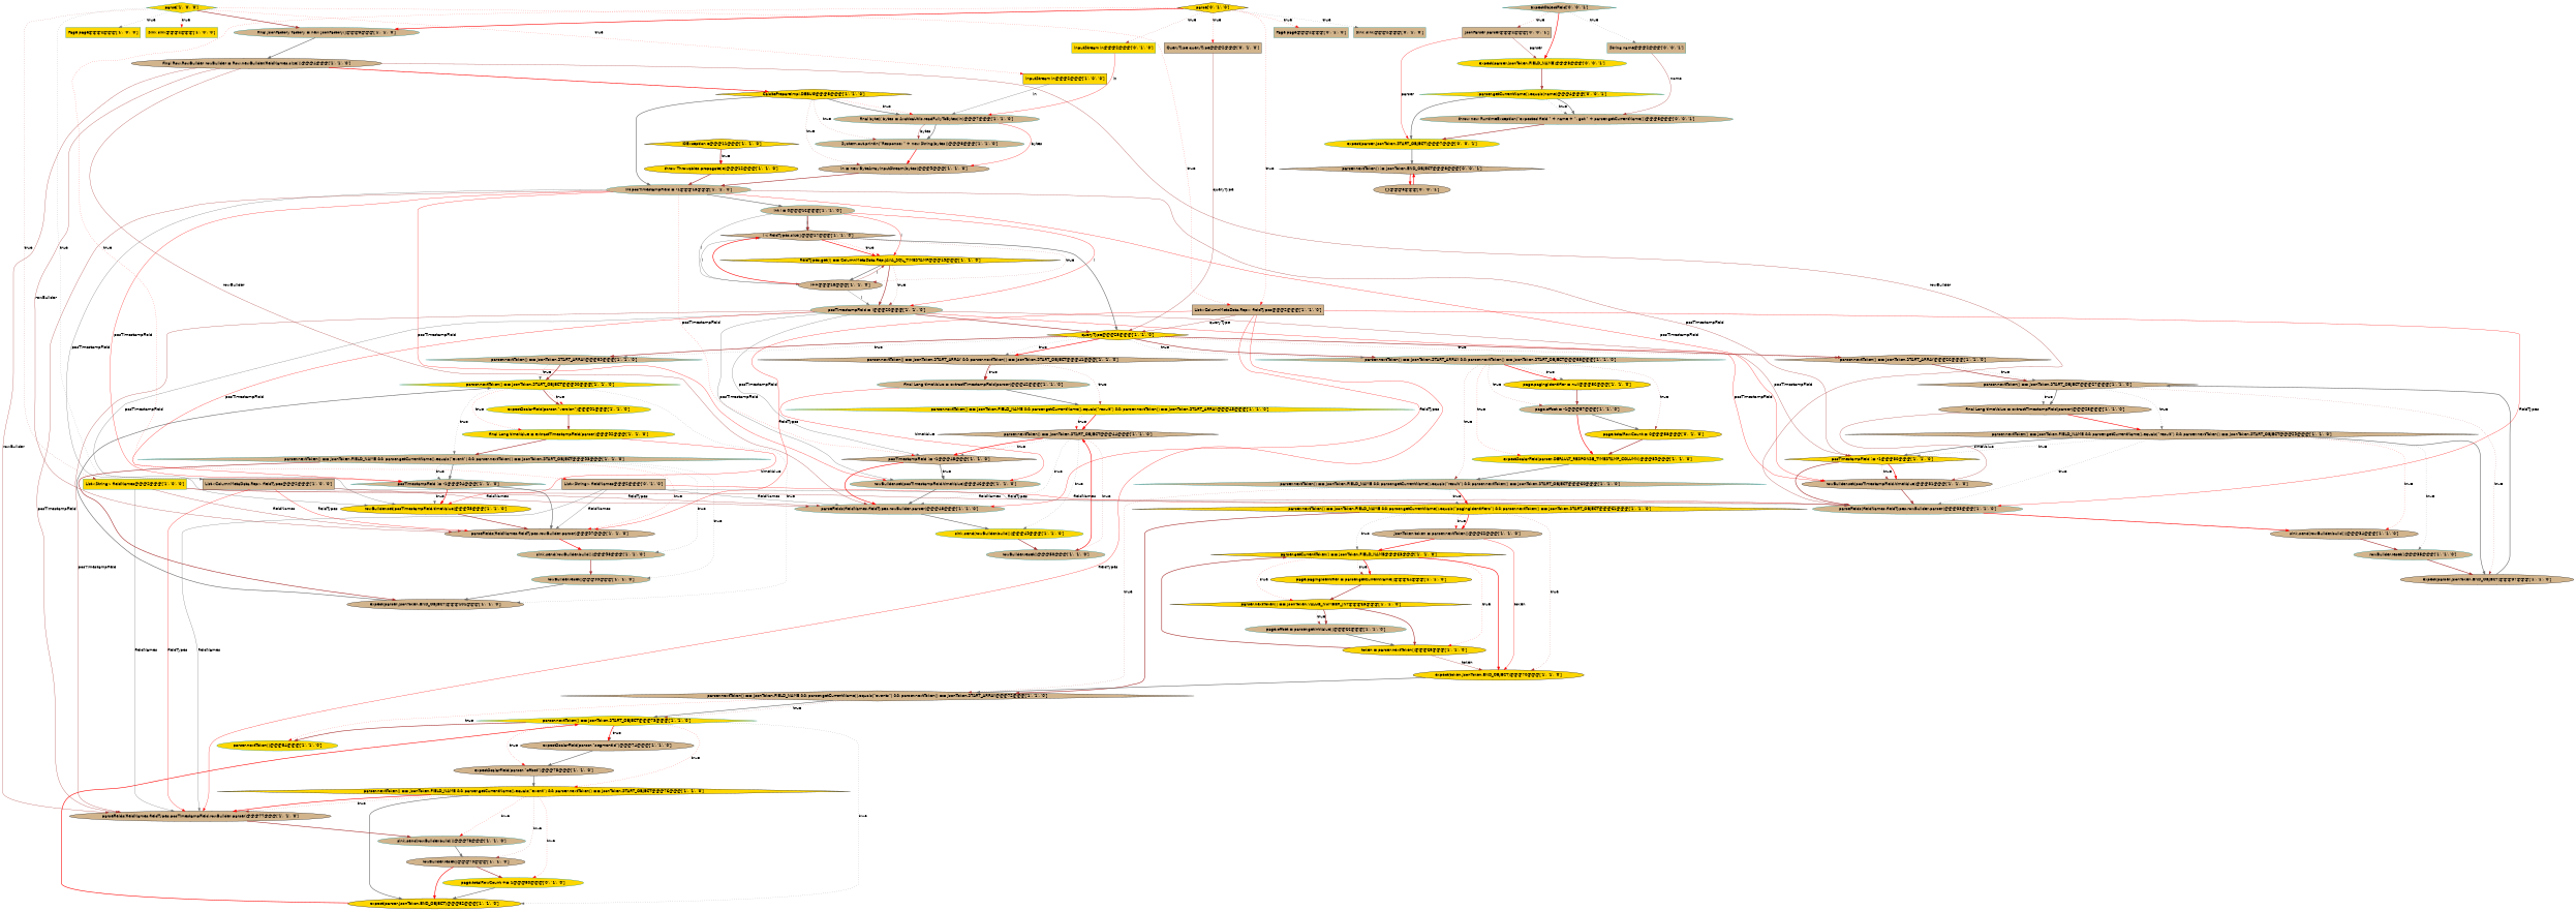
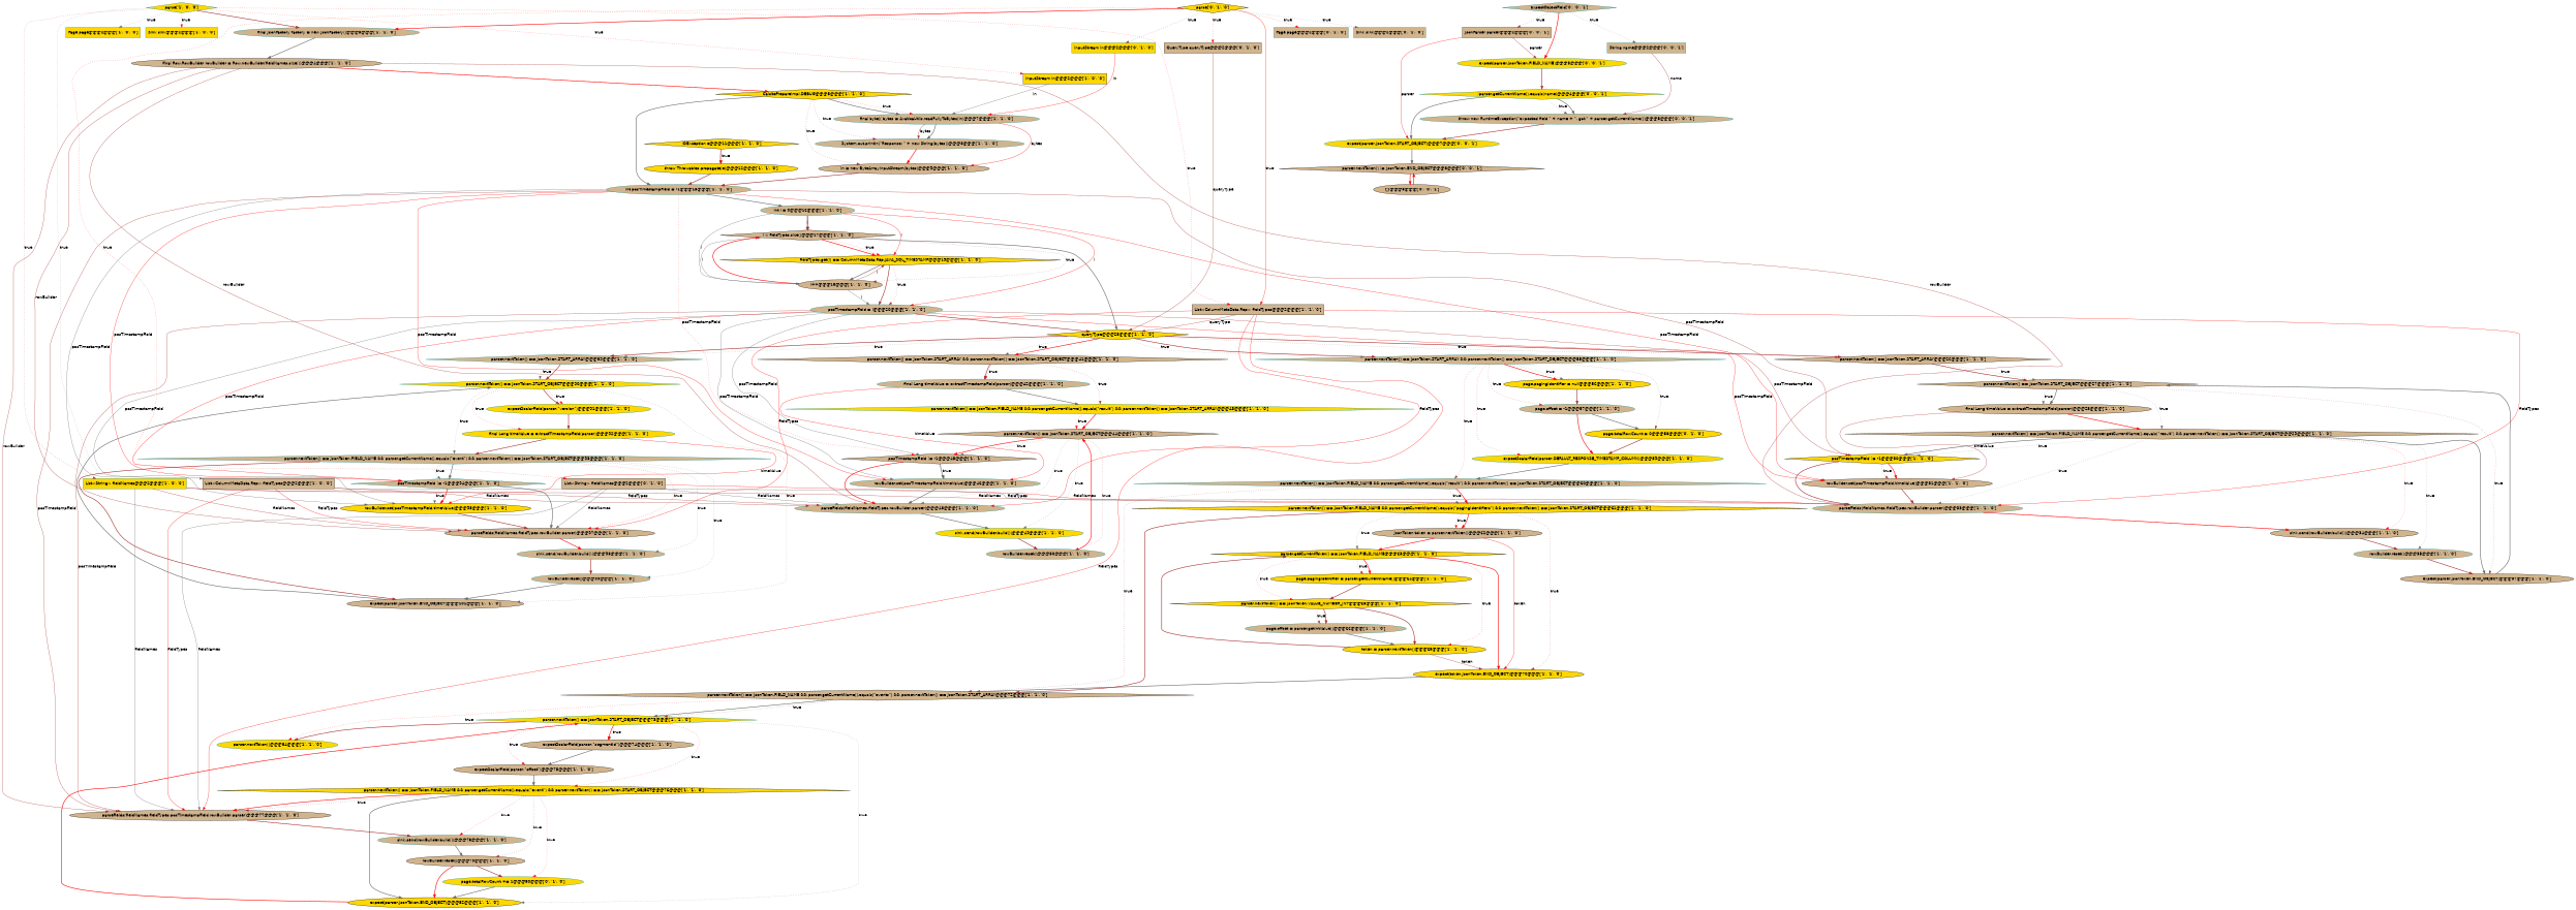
  digraph {
    fontname="DejaVu Sans"
    node [color=black fillcolor=tan fontname="DejaVu Sans" shape=ellipse style=filled]
    edge [color=brown fontname="DejaVu Sans" style=bold]
    n1 [label="QueryType queryType@@@2@@@['0', '1', '0']" shape=box]
    n2 [fillcolor=gold label="queryType@@@25@@@['1', '1', '0']" shape=diamond]
    n3 [label="parser.nextToken() == JsonToken.START_ARRAY && parser.nextToken() == JsonToken.START_OBJECT@@@41@@@['1', '1', '0']" shape=diamond]
    n4 [color=teal label="parser.nextToken() == JsonToken.START_ARRAY@@@89@@@['1', '1', '0']" shape=diamond]
    n5 [label="parser.nextToken() == JsonToken.START_ARRAY@@@26@@@['1', '1', '0']" shape=diamond]
    n6 [color=teal label="parser.nextToken() == JsonToken.START_ARRAY && parser.nextToken() == JsonToken.START_OBJECT@@@55@@@['1', '1', '0']" shape=diamond]
    n7 [color=teal fillcolor=gold label="final Long timeValue = extractTimestampField(parser)@@@92@@@['1', '1', '0']"]
    n8 [color=teal label="parser.nextToken() == JsonToken.FIELD_NAME && parser.getCurrentName().equals(\"event\") && parser.nextToken() == JsonToken.START_OBJECT@@@93@@@['1', '1', '0']" shape=diamond]
    n9 [fillcolor=gold label="rowBuilder.set(posTimestampField,timeValue)@@@95@@@['1', '1', '0']"]
    n10 [label="parseFields(fieldNames,fieldTypes,rowBuilder,parser)@@@97@@@['1', '1', '0']"]
    n11 [color=teal label="sink.send(rowBuilder.build())@@@98@@@['1', '1', '0']"]
    n12 [color=teal label="posTimestampField != -1@@@94@@@['1', '1', '0']" shape=diamond]
    n13 [color=teal label="rowBuilder.reset()@@@99@@@['1', '1', '0']"]
    n14 [label="expect(parser,JsonToken.END_OBJECT)@@@101@@@['1', '1', '0']"]
    n15 [color=teal fillcolor=gold label="parser.nextToken() == JsonToken.START_OBJECT@@@73@@@['1', '1', '0']" shape=diamond]
    n16 [fillcolor=gold label="parser.nextToken() == JsonToken.FIELD_NAME && parser.getCurrentName().equals(\"event\") && parser.nextToken() == JsonToken.START_OBJECT@@@76@@@['1', '1', '0']" shape=diamond]
    n17 [label="expectScalarField(parser,\"offset\")@@@75@@@['1', '1', '0']"]
    n18 [color=teal fillcolor=gold label="parser.nextToken()@@@84@@@['1', '1', '0']"]
    n19 [fillcolor=gold label="expect(parser,JsonToken.END_OBJECT)@@@82@@@['1', '1', '0']"]
    n20 [label="expectScalarField(parser,\"segmentId\")@@@74@@@['1', '1', '0']"]
    n21 [label="parseFields(fieldNames,fieldTypes,posTimestampField,rowBuilder,parser)@@@77@@@['1', '1', '0']"]
    n22 [color=teal fillcolor=gold label="page.totalRowCount += 1@@@80@@@['0', '1', '0']"]
    n23 [label="rowBuilder.reset()@@@79@@@['1', '1', '0']"]
    n24 [color=teal label="sink.send(rowBuilder.build())@@@78@@@['1', '1', '0']"]
    n25 [label="rowBuilder.set(posTimestampField,timeValue)@@@31@@@['1', '1', '0']"]
    n26 [color=teal label="parseFields(fieldNames,fieldTypes,rowBuilder,parser)@@@33@@@['1', '1', '0']"]
    n27 [label="sink.send(rowBuilder.build())@@@34@@@['1', '1', '0']"]
    n28 [color=teal label="parseFields(fieldNames,fieldTypes,rowBuilder,parser)@@@48@@@['1', '1', '0']"]
    n29 [color=teal fillcolor=gold label="sink.send(rowBuilder.build())@@@49@@@['1', '1', '0']"]
    n30 [color=teal label="rowBuilder.reset()@@@50@@@['1', '1', '0']"]
    n31 [fillcolor=gold label="IOException e@@@11@@@['1', '1', '0']" shape=diamond]
    n32 [fillcolor=gold label="throw Throwables.propagate(e)@@@12@@@['1', '1', '0']"]
    n33 [color=teal label="int posTimestampField = -1@@@15@@@['1', '1', '0']"]
    n34 [color=teal fillcolor=gold label="List<String> fieldNames@@@2@@@['1', '0', '0']" shape=box]
    n35 [label="posTimestampField != -1@@@45@@@['1', '1', '0']" shape=diamond]
    n36 [color=teal label="rowBuilder.set(posTimestampField,timeValue)@@@46@@@['1', '1', '0']"]
    n37 [fillcolor=gold label="posTimestampField != -1@@@30@@@['1', '1', '0']" shape=diamond]
    n38 [color=teal label="int i = 0@@@16@@@['1', '1', '0']"]
    n39 [label="i < fieldTypes.size()@@@17@@@['1', '1', '0']" shape=diamond]
    n40 [fillcolor=gold label="fieldTypes.get(i) == ColumnMetaData.Rep.JAVA_SQL_TIMESTAMP@@@19@@@['1', '1', '0']" shape=diamond]
    n41 [label="i++@@@18@@@['1', '1', '0']"]
    n42 [color=teal label="posTimestampField = i@@@20@@@['1', '1', '0']"]
    n43 [color=teal label="rowBuilder.reset()@@@35@@@['1', '1', '0']"]
    n44 [label="expect(parser,JsonToken.END_OBJECT)@@@37@@@['1', '1', '0']"]
    n45 [label="JsonParser parser@@@2@@@['0', '0', '1']" shape=box]
    n46 [color=teal fillcolor=gold label="expect(parser,JsonToken.START_OBJECT)@@@7@@@['0', '0', '1']"]
    n47 [color=teal fillcolor=gold label="expect(parser,JsonToken.FIELD_NAME)@@@3@@@['0', '0', '1']"]
    n48 [label="parser.nextToken() != JsonToken.END_OBJECT@@@8@@@['0', '0', '1']" shape=diamond]
    n49 [color=teal fillcolor=gold label="!parser.getCurrentName().equals(name)@@@4@@@['0', '0', '1']" shape=diamond]
    n50 [color=teal fillcolor=gold label="Page page@@@2@@@['1', '0', '0']" shape=box]
    n51 [label="List<String> fieldNames@@@2@@@['0', '1', '0']" shape=box]
    n52 [color=teal label="throw new RuntimeException(\"expected field \" + name + \", got \" + parser.getCurrentName())@@@5@@@['0', '0', '1']"]
    n53 [fillcolor=gold label="page.pagingIdentifier = parser.getCurrentName()@@@64@@@['1', '1', '0']"]
    n54 [fillcolor=gold label="parser.nextToken() == JsonToken.VALUE_NUMBER_INT@@@65@@@['1', '1', '0']" shape=diamond]
    n55 [fillcolor=gold label="token = parser.nextToken()@@@68@@@['1', '1', '0']"]
    n56 [color=teal label="page.offset = parser.getIntValue()@@@66@@@['1', '1', '0']"]
    n57 [color=teal fillcolor=gold label="parser.nextToken() == JsonToken.START_OBJECT@@@90@@@['1', '1', '0']" shape=diamond]
    n58 [color=teal fillcolor=gold label="expectScalarField(parser,DEFAULT_RESPONSE_TIMESTAMP_COLUMN)@@@59@@@['1', '1', '0']"]
    n59 [color=teal label="parser.nextToken() == JsonToken.FIELD_NAME && parser.getCurrentName().equals(\"result\") && parser.nextToken() == JsonToken.START_OBJECT@@@60@@@['1', '1', '0']" shape=diamond]
    n60 [label="parser.nextToken() == JsonToken.FIELD_NAME && parser.getCurrentName().equals(\"events\") && parser.nextToken() == JsonToken.START_ARRAY@@@72@@@['1', '1', '0']" shape=diamond]
    n61 [fillcolor=gold label="parser.nextToken() == JsonToken.FIELD_NAME && parser.getCurrentName().equals(\"pagingIdentifiers\") && parser.nextToken() == JsonToken.START_OBJECT@@@61@@@['1', '1', '0']" shape=diamond]
    n62 [color=teal fillcolor=gold label="parser.nextToken() == JsonToken.FIELD_NAME && parser.getCurrentName().equals(\"result\") && parser.nextToken() == JsonToken.START_ARRAY@@@43@@@['1', '1', '0']" shape=diamond]
    n63 [color=teal label="final Long timeValue = extractTimestampField(parser)@@@42@@@['1', '1', '0']"]
    n64 [label="parser.nextToken() == JsonToken.START_OBJECT@@@44@@@['1', '1', '0']" shape=diamond]
    n65 [fillcolor=gold label="expect(token,JsonToken.END_OBJECT)@@@70@@@['1', '1', '0']"]
    n66 [color=teal fillcolor=gold label="expectScalarField(parser,\"version\")@@@91@@@['1', '1', '0']"]
    n67 [fillcolor=gold label="InputStream in@@@2@@@['1', '0', '0']" shape=box]
    n68 [color=teal label="final byte(( bytes = AvaticaUtils.readFullyToBytes(in)@@@7@@@['1', '1', '0']"]
    n69 [color=teal label="System.out.println(\"Response: \" + new String(bytes))@@@8@@@['1', '1', '0']"]
    n70 [label="in = new ByteArrayInputStream(bytes)@@@9@@@['1', '1', '0']"]
    n71 [label="{}@@@8@@@['0', '0', '1']"]
    n72 [label="parser.nextToken() == JsonToken.START_OBJECT@@@27@@@['1', '1', '0']" shape=diamond]
    n73 [label="final Long timeValue = extractTimestampField(parser)@@@28@@@['1', '1', '0']"]
    n74 [label="parser.nextToken() == JsonToken.FIELD_NAME && parser.getCurrentName().equals(\"result\") && parser.nextToken() == JsonToken.START_OBJECT@@@29@@@['1', '1', '0']" shape=diamond]
    n75 [color=teal fillcolor=gold label="Sink sink@@@2@@@['1', '0', '0']" shape=box]
    n76 [fillcolor=gold label="page.pagingIdentifier = null@@@56@@@['1', '1', '0']"]
    n77 [color=teal label="page.offset = -1@@@57@@@['1', '1', '0']"]
    n78 [fillcolor=gold label="page.totalRowCount = 0@@@58@@@['0', '1', '0']"]
    n79 [fillcolor=gold label="parse['0', '1', '0']" shape=diamond]
    n80 [color=teal label="Page page@@@2@@@['0', '1', '0']" shape=box]
    n81 [label="List<ColumnMetaData.Rep> fieldTypes@@@2@@@['1', '1', '0']" shape=box]
    n82 [color=teal fillcolor=gold label="InputStream in@@@2@@@['0', '1', '0']" shape=box]
    n83 [color=teal label="Sink sink@@@2@@@['0', '1', '0']" shape=box]
    n84 [color=teal label="final JsonFactory factory = new JsonFactory()@@@3@@@['1', '1', '0']"]
    n85 [label="final Row.RowBuilder rowBuilder = Row.newBuilder(fieldNames.size())@@@4@@@['1', '1', '0']"]
    n86 [fillcolor=gold label="CalcitePrepareImpl.DEBUG@@@5@@@['1', '1', '0']" shape=diamond]
    n87 [fillcolor=gold label="parser.getCurrentToken() == JsonToken.FIELD_NAME@@@63@@@['1', '1', '0']" shape=diamond]
    n88 [label="JsonToken token = parser.nextToken()@@@62@@@['1', '1', '0']"]
    n89 [label="List<ColumnMetaData.Rep> fieldTypes@@@2@@@['1', '0', '0']" shape=box]
    n90 [color=teal fillcolor=gold label="parse['1', '0', '0']" shape=diamond]
    n91 [color=teal label="String name@@@2@@@['0', '0', '1']" shape=box]
    n92 [color=teal label="expectObjectField['0', '0', '1']" shape=diamond]
    n1 -> n2 [label=queryType style=solid]
    n2 -> n3 [color=red]
    n2 -> n3 [color=gray40 label=true style=dotted]
    n2 -> n4 [color=gray40 label=true style=dotted]
    n2 -> n4
    n2 -> n5
    n2 -> n5 [label=true style=dotted]
    n2 -> n6
    n2 -> n6 [color=gray40 label=true style=dotted]
    n3 -> n62 [label=true style=dotted]
    n3 -> n63 [color=red label=true style=dotted]
    n3 -> n63
    n4 -> n57
    n4 -> n57 [color=gray40 label=true style=dotted]
    n5 -> n72
    n5 -> n72 [color=gray40 label=true style=dotted]
    n6 -> n58 [color=red label=true style=dotted]
    n6 -> n59 [label=true style=dotted]
    n6 -> n76 [color=red]
    n6 -> n76 [color=gray40 label=true style=dotted]
    n6 -> n77 [label=true style=dotted]
    n6 -> n78 [label=true style=dotted]
    n7 -> n8
    n7 -> n9 [color=red label=timeValue style=solid]
    n8 -> n10 [color=red label=true style=dotted]
    n8 -> n11 [color=gray40 label=true style=dotted]
    n8 -> n12 [color=gray40 label=true style=dotted]
    n8 -> n12 [color=gray40]
    n8 -> n13 [color=gray40 label=true style=dotted]
    n8 -> n14
    n9 -> n10
    n10 -> n11 [color=red]
    n11 -> n13
    n12 -> n9 [color=gray40 label=true style=dotted]
    n12 -> n9 [color=red]
    n12 -> n10 [color=gray40]
    n13 -> n14 [color=gray40]
    n14 -> n57 [color=gray40]
    n15 -> n16 [color=red label=true style=dotted]
    n15 -> n17 [color=red label=true style=dotted]
    n15 -> n18
    n15 -> n19 [color=gray40 label=true style=dotted]
    n15 -> n20 [color=gray40 label=true style=dotted]
    n15 -> n20 [color=red]
    n16 -> n19 [color=gray40]
    n16 -> n21 [color=red]
    n16 -> n21 [label=true style=dotted]
    n16 -> n22 [color=red label=true style=dotted]
    n16 -> n23 [label=true style=dotted]
    n16 -> n24 [color=red label=true style=dotted]
    n17 -> n16 [color=gray40]
    n19 -> n15 [color=red]
    n20 -> n17 [color=gray40]
    n21 -> n24
    n22 -> n19 [color=gray40]
    n23 -> n19 [color=red]
    n23 -> n22
    n24 -> n23 [color=gray40]
    n25 -> n26
    n26 -> n27 [color=red]
    n27 -> n43
    n28 -> n29 [color=gray40]
    n29 -> n30
    n30 -> n64 [color=red]
    n31 -> n32
    n31 -> n32 [color=red label=true style=dotted]
    n32 -> n33
    n33 -> n9 [color=gray40 label=posTimestampField style=solid]
    n33 -> n12 [color=red label=posTimestampField style=solid]
    n33 -> n21 [label=posTimestampField style=solid]
    n33 -> n25 [color=red label=posTimestampField style=solid]
    n33 -> n35 [color=red label=posTimestampField style=dotted]
    n33 -> n36 [color=red label=posTimestampField style=solid]
    n33 -> n37 [label=posTimestampField style=solid]
    n33 -> n38 [color=gray40]
    n34 -> n10 [label=fieldNames style=solid]
    n34 -> n21 [color=gray40 label=fieldNames style=solid]
    n34 -> n26 [label=fieldNames style=solid]
    n34 -> n28 [label=fieldNames style=solid]
    n35 -> n28 [color=red]
    n35 -> n36 [color=gray40 label=true style=dotted]
    n35 -> n36 [color=gray40]
    n36 -> n28 [color=gray40]
    n37 -> n25 [color=red]
    n37 -> n25 [label=true style=dotted]
    n37 -> n26
    n38 -> n39 [color=gray40 label=i style=solid]
    n38 -> n39
    n38 -> n40 [color=red label=i style=solid]
    n38 -> n41 [color=gray40 label=i style=solid]
    n38 -> n42 [color=red label=i style=solid]
    n39 -> n2 [color=gray40]
    n39 -> n40 [color=red]
    n39 -> n40 [color=red label=true style=dotted]
    n39 -> n41 [label=true style=dotted]
    n40 -> n41 [color=gray40]
    n40 -> n42 [label=true style=dotted]
    n40 -> n42
    n41 -> n39 [color=gray40 label=i style=solid]
    n41 -> n39 [color=red]
    n41 -> n40 [label=i style=solid]
    n41 -> n42 [color=gray40 label=i style=solid]
    n42 -> n2
    n42 -> n9 [color=gray40 label=posTimestampField style=solid]
    n42 -> n12 [color=red label=posTimestampField style=solid]
    n42 -> n21 [label=posTimestampField style=solid]
    n42 -> n25 [color=red label=posTimestampField style=solid]
    n42 -> n35 [color=gray40 label=posTimestampField style=solid]
    n42 -> n36 [color=gray40 label=posTimestampField style=solid]
    n42 -> n37 [label=posTimestampField style=solid]
    n43 -> n44
    n44 -> n72 [color=gray40]
    n45 -> n46 [color=red label=parser style=solid]
    n45 -> n47 [label=parser style=solid]
    n46 -> n48 [color=gray40]
    n47 -> n49
    n48 -> n71 [color=red]
    n49 -> n46 [color=gray40]
    n49 -> n52 [color=gray40 label=true style=dotted]
    n49 -> n52 [color=gray40]
    n51 -> n10 [color=gray40 label=fieldNames style=solid]
    n51 -> n21 [color=gray40 label=fieldNames style=solid]
    n51 -> n26 [color=red label=fieldNames style=solid]
    n51 -> n28 [color=gray40 label=fieldNames style=solid]
    n52 -> n46
    n53 -> n54
    n54 -> n55
    n54 -> n56 [label=true style=dotted]
    n54 -> n56
    n55 -> n65 [label=token style=solid]
    n55 -> n87
    n56 -> n55 [color=gray40]
    n57 -> n7 [color=red label=true style=dotted]
    n57 -> n8 [color=gray40 label=true style=dotted]
    n57 -> n14 [color=gray40 label=true style=dotted]
    n57 -> n66 [color=red label=true style=dotted]
    n57 -> n66
    n58 -> n59 [color=gray40]
    n59 -> n60 [label=true style=dotted]
    n59 -> n61 [color=gray40 label=true style=dotted]
    n59 -> n61 [color=red]
    n60 -> n15 [color=gray40]
    n60 -> n15 [label=true style=dotted]
    n60 -> n18 [color=red label=true style=dotted]
    n61 -> n60
    n61 -> n65 [label=true style=dotted]
    n61 -> n87 [color=gray40 label=true style=dotted]
    n61 -> n88 [color=red label=true style=dotted]
    n61 -> n88 [color=red]
    n62 -> n64 [color=red]
    n62 -> n64 [color=red label=true style=dotted]
    n63 -> n36 [color=red label=timeValue style=solid]
    n63 -> n62 [color=gray40]
    n64 -> n28 [color=gray40 label=true style=dotted]
    n64 -> n29 [color=gray40 label=true style=dotted]
    n64 -> n30 [label=true style=dotted]
    n64 -> n35 [color=gray40 label=true style=dotted]
    n64 -> n35 [color=red]
    n65 -> n60 [color=gray40]
    n66 -> n7
    n67 -> n68 [color=gray40 label=in style=solid]
    n68 -> n69 [color=gray40]
    n68 -> n69 [label=bytes style=solid]
    n68 -> n70 [color=red label=bytes style=solid]
    n69 -> n70 [color=red]
    n70 -> n33
    n71 -> n48 [color=red]
    n72 -> n44 [label=true style=dotted]
    n72 -> n73 [color=gray40]
    n72 -> n73 [color=gray40 label=true style=dotted]
    n72 -> n74 [color=gray40 label=true style=dotted]
    n73 -> n25 [label=timeValue style=solid]
    n73 -> n74 [color=red]
    n74 -> n26 [color=gray40 label=true style=dotted]
    n74 -> n27 [color=red label=true style=dotted]
    n74 -> n37 [color=gray40]
    n74 -> n37 [color=gray40 label=true style=dotted]
    n74 -> n43 [color=gray40 label=true style=dotted]
    n74 -> n44 [color=gray40]
    n76 -> n77
    n77 -> n58 [color=red]
    n77 -> n78 [color=gray40]
    n78 -> n58
    n79 -> n1 [color=red label=true style=dotted]
    n79 -> n51 [color=red label=true style=dotted]
    n79 -> n80 [color=red label=true style=dotted]
-   n79 -> n81 [color=red label=true style=dotted]
+   n79 -> n81 [color=red label=true style=solid]
    n79 -> n82 [label=true style=dotted]
    n79 -> n83 [color=gray40 label=true style=dotted]
    n79 -> n84 [color=red]
    n81 -> n2 [label=queryType style=solid]
    n81 -> n10 [color=red label=fieldTypes style=solid]
    n81 -> n21 [color=red label=fieldTypes style=solid]
    n81 -> n26 [color=red label=fieldTypes style=solid]
    n81 -> n28 [color=red label=fieldTypes style=solid]
    n82 -> n68 [color=red label=in style=solid]
    n84 -> n85 [color=gray40]
    n85 -> n10 [label=rowBuilder style=solid]
    n85 -> n21 [label=rowBuilder style=solid]
    n85 -> n26 [label=rowBuilder style=solid]
    n85 -> n28 [label=rowBuilder style=solid]
    n85 -> n86 [color=red]
    n86 -> n33 [color=gray40]
    n86 -> n68 [color=red label=true style=dotted]
    n86 -> n68 [color=gray40]
    n86 -> n69 [label=true style=dotted]
    n86 -> n70 [label=true style=dotted]
    n87 -> n53 [label=true style=dotted]
    n87 -> n53 [color=red]
    n87 -> n54 [color=red label=true style=dotted]
    n87 -> n55 [color=red label=true style=dotted]
    n87 -> n65 [color=red]
    n88 -> n65 [color=red label=token style=solid]
    n88 -> n87 [color=red]
    n89 -> n10 [color=red label=fieldTypes style=solid]
    n89 -> n21 [color=red label=fieldTypes style=solid]
    n89 -> n26 [color=gray40 label=fieldTypes style=solid]
    n89 -> n28 [label=fieldTypes style=solid]
    n90 -> n34 [label=true style=dotted]
    n90 -> n50 [color=gray40 label=true style=dotted]
    n90 -> n67 [color=red label=true style=dotted]
    n90 -> n75 [color=red label=true style=dotted]
    n90 -> n81 [color=red label=true style=dotted]
    n90 -> n84
    n90 -> n89 [color=gray40 label=true style=dotted]
    n91 -> n52 [label=name style=solid]
    n92 -> n45 [label=true style=dotted]
    n92 -> n47 [color=red]
    n92 -> n91 [color=gray40 label=true style=dotted]
  }
